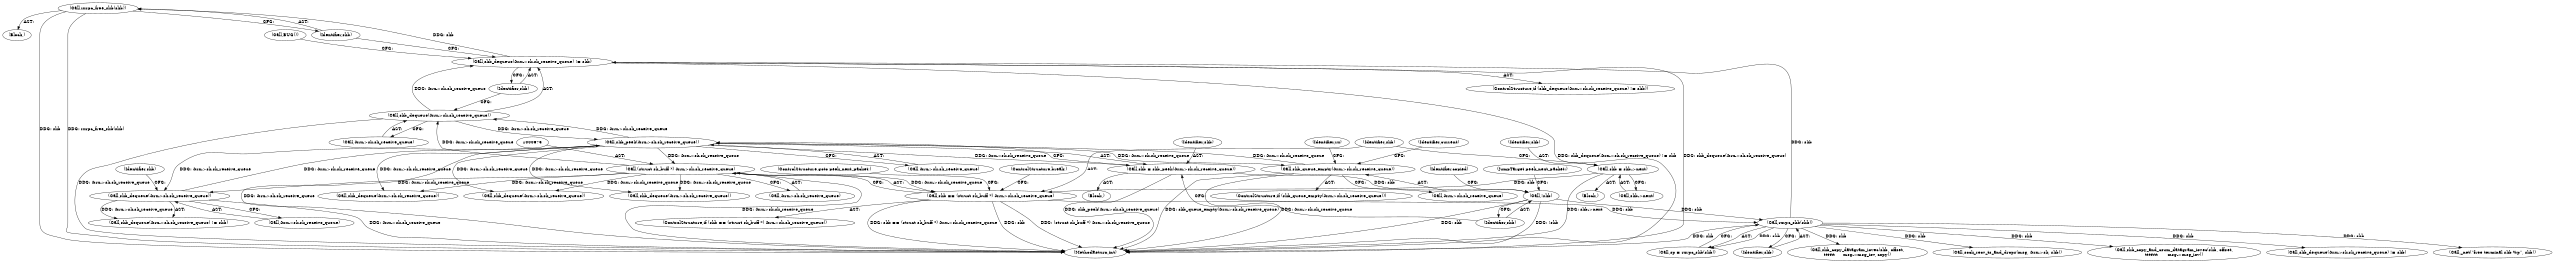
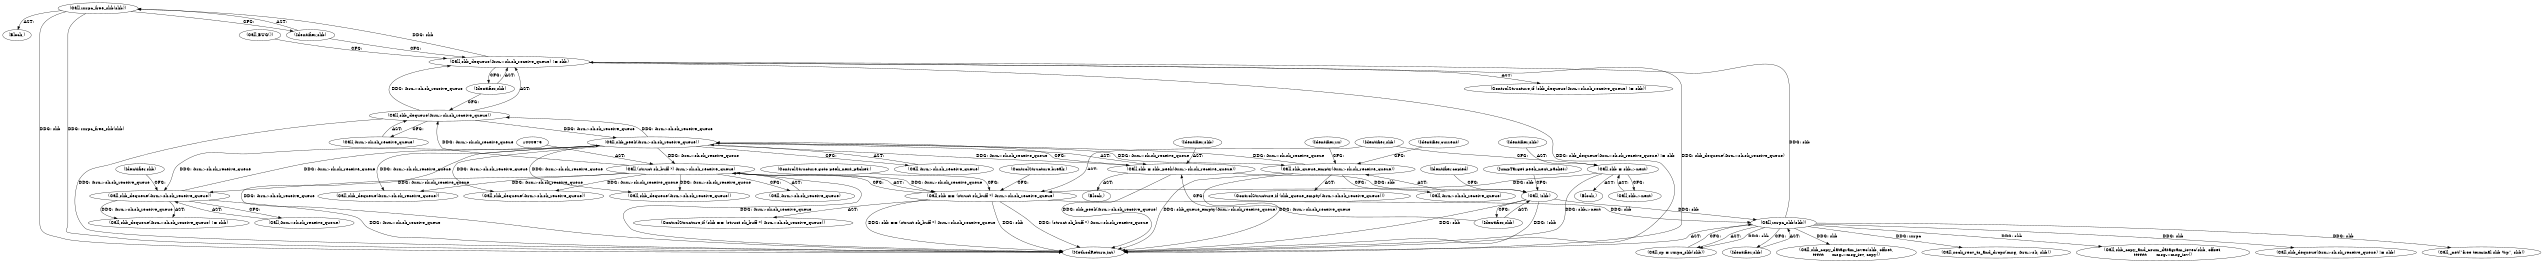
  digraph {
    n1 [label="(Call,rxrpc_free_skb(skb))"]
    n2 [label="(Block,)"]
    n3 [label="(Identifier,skb)"]
    n4 [label="(MethodReturn,int)"]
    n5 [label="(Call,skb_dequeue(&rx->sk.sk_receive_queue) != skb)"]
    n6 [label="(Identifier,skb)"]
    n7 [label="(ControlStructure,if (skb_dequeue(&rx->sk.sk_receive_queue) != skb))"]
    n8 [label="(Call,skb_dequeue(&rx->sk.sk_receive_queue))"]
    n9 [label="(Call,skb_peek(&rx->sk.sk_receive_queue))"]
    n10 [label="(Call,&rx->sk.sk_receive_queue)"]
    n11 [label="(Call,(struct sk_buff *) &rx->sk.sk_receive_queue)"]
    n12 [label="(Call,skb_dequeue(&rx->sk.sk_receive_queue))"]
    n13 [label="(Call,skb_dequeue(&rx->sk.sk_receive_queue))"]
    n14 [label="(Call,skb_dequeue(&rx->sk.sk_receive_queue))"]
    n15 [label="(Call,skb_dequeue(&rx->sk.sk_receive_queue))"]
    n16 [label="(Call,skb_queue_empty(&rx->sk.sk_receive_queue))"]
    n17 [label="(Call,skb = skb_peek(&rx->sk.sk_receive_queue))"]
    n18 [label="(Call,&rx->sk.sk_receive_queue)"]
    n19 [label="(Call,skb == (struct sk_buff *) &rx->sk.sk_receive_queue)"]
    n20 [label="(Call,&rx->sk.sk_receive_queue)"]
    n21 [label="(Call,&rx->sk.sk_receive_queue)"]
    n22 [label="(Call,skb_dequeue(&rx->sk.sk_receive_queue) != skb)"]
    n23 [label="(Call,rxrpc_skb(skb))"]
    n24 [label="(ControlStructure,if (skb == (struct sk_buff *) &rx->sk.sk_receive_queue))"]
    n25 [label="(ControlStructure,if (skb_queue_empty(&rx->sk.sk_receive_queue)))"]
    n26 [label="(Call,&rx->sk.sk_receive_queue)"]
    n27 [label="(Call,!skb)"]
    n28 [label="(Block,)"]
    n29 [label="(Call,sp = rxrpc_skb(skb))"]
    n30 [label="(Identifier,skb)"]
    n31 [label="(Call,skb_copy_datagram_iovec(skb, offset,\n\t\t\t\t\t\t      msg->msg_iov, copy))"]
    n32 [label="(Call,sock_recv_ts_and_drops(msg, &rx->sk, skb))"]
    n33 [label="(Call,skb_copy_and_csum_datagram_iovec(skb, offset,\n\t\t\t\t\t\t\t       msg->msg_iov))"]
    n34 [label="(Call,skb_dequeue(&rx->sk.sk_receive_queue) != skb)"]
    n35 [label="(Call,_net(\"free terminal skb %p\", skb))"]
    n36 [label="(Identifier,skb)"]
    n37 [label="(Call,skb = skb->next)"]
    n38 [label="(Call,skb->next)"]
    n39 [label="(Block,)"]
    n40 [label="(Identifier,skb)"]
    n41 [label="(Identifier,copied)"]
    n42 [label="(JumpTarget,peek_next_packet:)"]
    n43 [label="(ControlStructure,break;)"]
    n44 [label="(ControlStructure,goto peek_next_packet;)"]
    n45 [label="(Identifier,skb)"]
    n46 [label="(Identifier,rx)"]
    n47 [label="(Call,BUG())"]
    n48 [label="(Identifier,skb)"]
    n49 [label="(Identifier,current)"]
    n50 [label="(Identifier,skb)"]
    1000673
    n1 -> n2 [label="AST: "]
    n1 -> n3 [label="CFG: "]
    n1 -> n4 [label="DDG: skb"]
    n1 -> n4 [label="DDG: rxrpc_free_skb(skb)"]
    n3 -> n1 [label="AST: "]
    n3 -> n5 [label="CFG: "]
    n5 -> n1 [label="DDG: skb"]
    n5 -> n4 [label="DDG: skb_dequeue(&rx->sk.sk_receive_queue) != skb"]
    n5 -> n4 [label="DDG: skb_dequeue(&rx->sk.sk_receive_queue)"]
    n5 -> n6 [label="CFG: "]
    n5 -> n7 [label="AST: "]
    n6 -> n5 [label="AST: "]
    n6 -> n8 [label="CFG: "]
    n8 -> n4 [label="DDG: &rx->sk.sk_receive_queue"]
    n8 -> n5 [label="AST: "]
    n8 -> n5 [label="DDG: &rx->sk.sk_receive_queue"]
    n8 -> n9 [label="DDG: &rx->sk.sk_receive_queue"]
    n8 -> n10 [label="CFG: "]
    n9 -> n4 [label="DDG: &rx->sk.sk_receive_queue"]
    n9 -> n8 [label="DDG: &rx->sk.sk_receive_queue"]
    n9 -> n11 [label="DDG: &rx->sk.sk_receive_queue"]
    n9 -> n12 [label="DDG: &rx->sk.sk_receive_queue"]
    n9 -> n13 [label="DDG: &rx->sk.sk_receive_queue"]
    n9 -> n14 [label="DDG: &rx->sk.sk_receive_queue"]
    n9 -> n15 [label="DDG: &rx->sk.sk_receive_queue"]
    n9 -> n16 [label="DDG: &rx->sk.sk_receive_queue"]
    n9 -> n17 [label="AST: "]
    n9 -> n17 [label="DDG: &rx->sk.sk_receive_queue"]
    n9 -> n18 [label="CFG: "]
    n10 -> n8 [label="AST: "]
    n11 -> n4 [label="DDG: &rx->sk.sk_receive_queue"]
    n11 -> n8 [label="DDG: &rx->sk.sk_receive_queue"]
    n11 -> n12 [label="DDG: &rx->sk.sk_receive_queue"]
    n11 -> n13 [label="DDG: &rx->sk.sk_receive_queue"]
    n11 -> n14 [label="DDG: &rx->sk.sk_receive_queue"]
    n11 -> n15 [label="DDG: &rx->sk.sk_receive_queue"]
    n11 -> n19 [label="AST: "]
    n11 -> n19 [label="DDG: &rx->sk.sk_receive_queue"]
    n11 -> n20 [label="CFG: "]
    n12 -> n4 [label="DDG: &rx->sk.sk_receive_queue"]
    n12 -> n9 [label="DDG: &rx->sk.sk_receive_queue"]
    n12 -> n21 [label="CFG: "]
    n12 -> n22 [label="AST: "]
    n12 -> n22 [label="DDG: &rx->sk.sk_receive_queue"]
    n16 -> n4 [label="DDG: skb_queue_empty(&rx->sk.sk_receive_queue)"]
    n16 -> n4 [label="DDG: &rx->sk.sk_receive_queue"]
    n16 -> n9 [label="DDG: &rx->sk.sk_receive_queue"]
    n16 -> n25 [label="AST: "]
    n16 -> n26 [label="CFG: "]
    n17 -> n4 [label="DDG: skb_peek(&rx->sk.sk_receive_queue)"]
    n17 -> n9 [label="CFG: "]
    n17 -> n27 [label="DDG: skb"]
    n17 -> n28 [label="AST: "]
    n18 -> n9 [label="AST: "]
    n19 -> n4 [label="DDG: (struct sk_buff *) &rx->sk.sk_receive_queue"]
    n19 -> n4 [label="DDG: skb == (struct sk_buff *) &rx->sk.sk_receive_queue"]
    n19 -> n4 [label="DDG: skb"]
    n19 -> n11 [label="CFG: "]
    n19 -> n23 [label="DDG: skb"]
    n19 -> n24 [label="AST: "]
    n20 -> n11 [label="AST: "]
    n21 -> n12 [label="AST: "]
-   n23 -> n4 [label="DDG: skb"]
+   n23 -> n4 [label="AST: "]
    n23 -> n5 [label="DDG: skb"]
    n23 -> n29 [label="AST: "]
    n23 -> n29 [label="DDG: skb"]
    n23 -> n30 [label="CFG: "]
    n23 -> n31 [label="DDG: skb"]
-   n23 -> n32 [label="DDG: skb"]
+   n23 -> n32 [label="DDG: rxrpc"]
    n23 -> n33 [label="DDG: skb"]
    n23 -> n34 [label="DDG: skb"]
    n23 -> n35 [label="DDG: skb"]
    n26 -> n16 [label="AST: "]
    n27 -> n4 [label="DDG: !skb"]
    n27 -> n4 [label="DDG: skb"]
    n27 -> n23 [label="DDG: skb"]
    n27 -> n36 [label="CFG: "]
    n29 -> n23 [label="CFG: "]
    n30 -> n23 [label="AST: "]
    n36 -> n17 [label="CFG: "]
    n36 -> n27 [label="AST: "]
    n37 -> n4 [label="DDG: skb->next"]
    n37 -> n19 [label="DDG: skb"]
    n37 -> n38 [label="CFG: "]
    n37 -> n39 [label="AST: "]
    n38 -> n37 [label="AST: "]
    n40 -> n17 [label="AST: "]
    n41 -> n27 [label="CFG: "]
    n42 -> n27 [label="CFG: "]
    n43 -> n19 [label="CFG: "]
    n44 -> n19 [label="CFG: "]
    n45 -> n37 [label="AST: "]
    n46 -> n16 [label="CFG: "]
    n47 -> n5 [label="CFG: "]
    n48 -> n19 [label="AST: "]
    n48 -> n37 [label="CFG: "]
    n49 -> n16 [label="CFG: "]
    n50 -> n12 [label="CFG: "]
    1000673 -> n11 [label="AST: "]
  }
